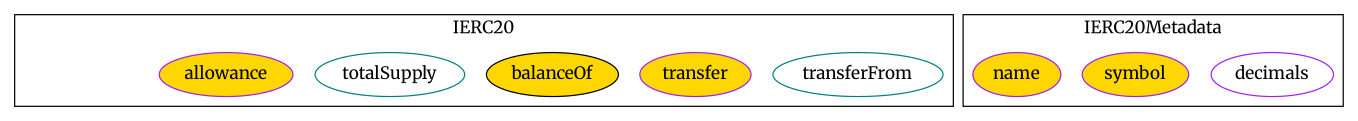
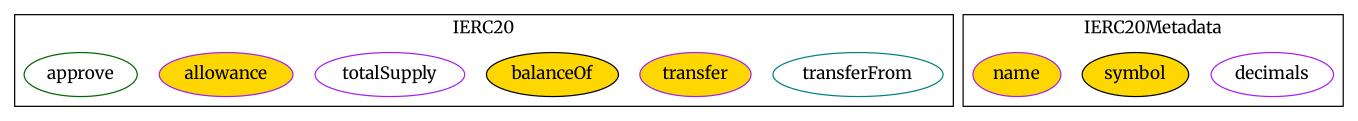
  strict digraph {
    fontname=Merriweather
    node [style=filled fillcolor=gold color=purple fontname=Merriweather]
    n1 [label=transferFrom fillcolor=white color=teal]
    n2 [label=transfer]
    n3 [label=balanceOf color=black]
-   n4 [label=totalSupply fillcolor=white color=teal]
+   n4 [label=totalSupply fillcolor=white]
    n5 [label=allowance]
+   n6 [label=approve fillcolor=white color=darkgreen]
    n7 [label=decimals fillcolor=white]
-   n8 [label=symbol]
+   n8 [label=symbol color=black]
    n9 [label=name]
    subgraph cluster_1 {
      label=IERC20
      n1
      n2
      n3
      n4
      n5
+     n6
    }
    subgraph cluster_2 {
      label=IERC20Metadata
      n7
      n8
      n9
    }
    subgraph cluster_3 {
      label="[Solidity]"
    }
  }
